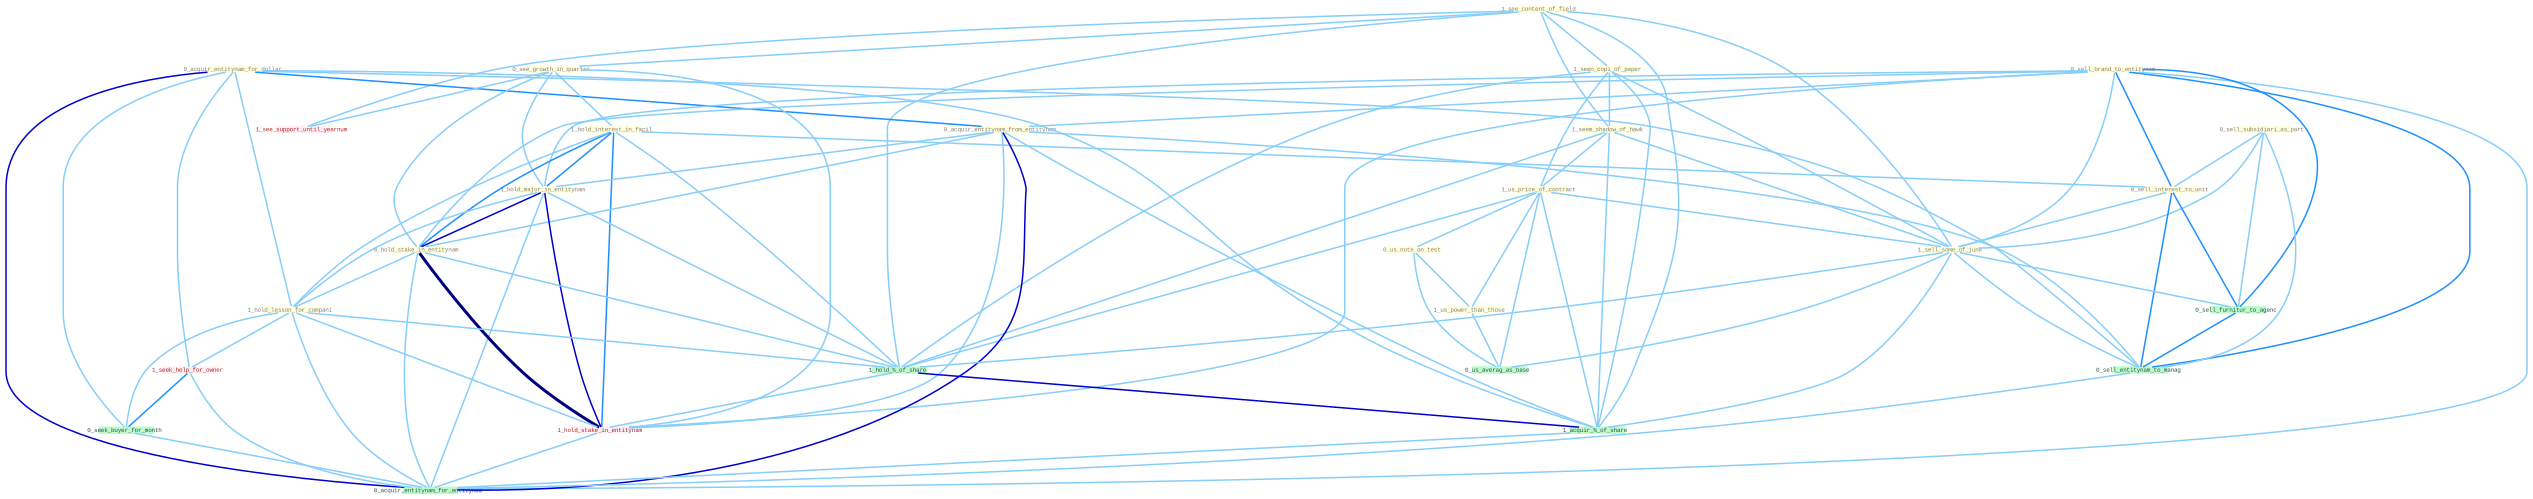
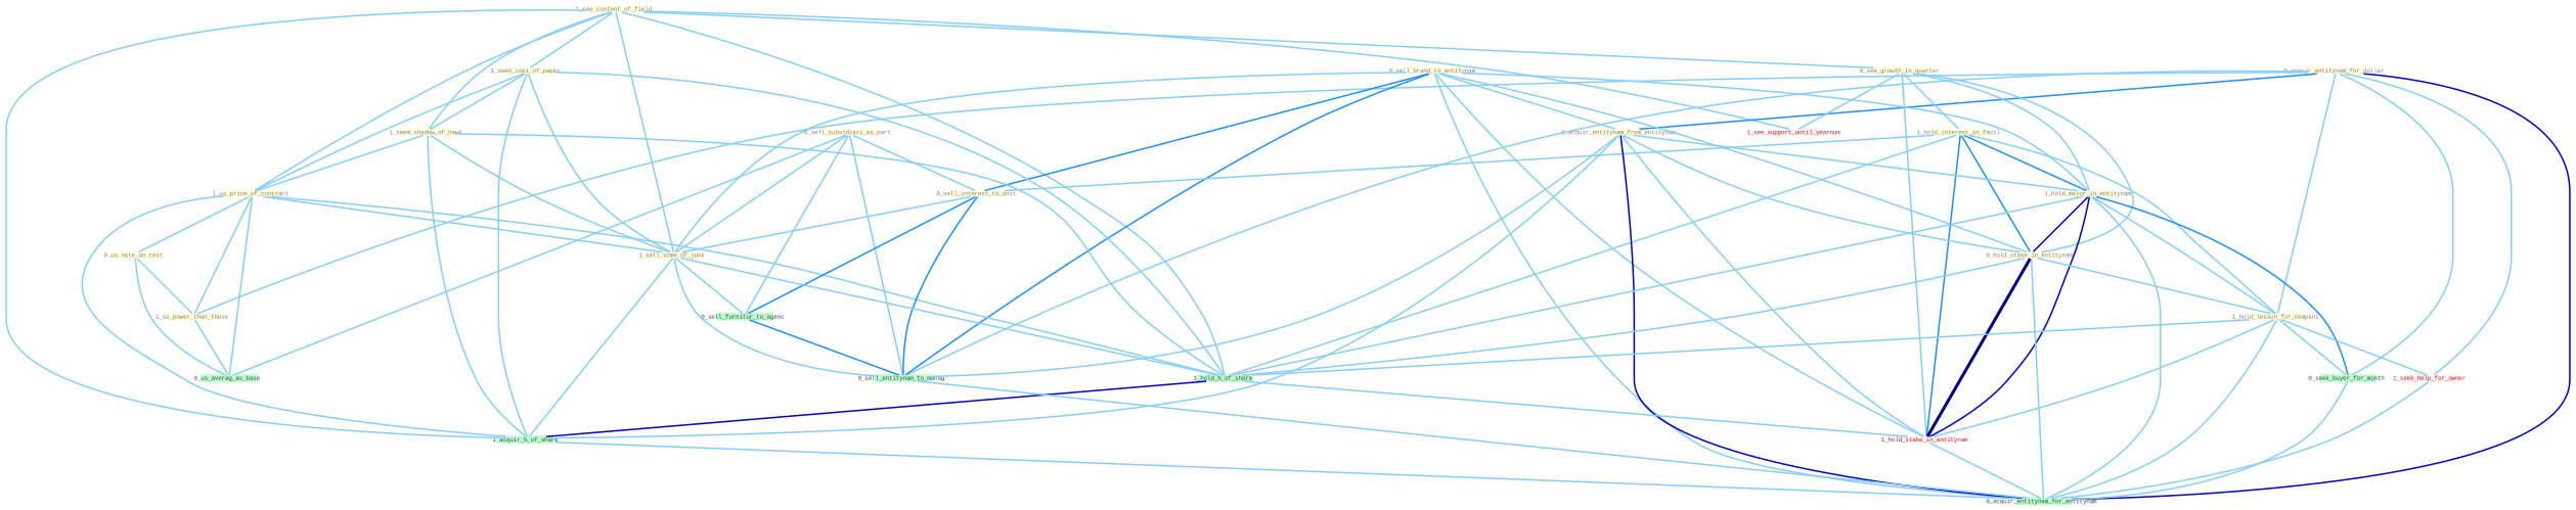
  graph {
    fontname="Liberation Mono"
    node [color="#ffffe0" fixedsize=true fontcolor="#8b7d6b" fontname="Liberation Mono" fontsize=4 shape=polygon style=filled]
    edge [color="#87cefa" fontname="Liberation Mono" w=1]
    "1_see_content_of_field " [height=.06 width=.5]
    "0_acquir_entitynam_for_dollar " [height=.06 width=.5]
    "0_sell_brand_to_entitynam " [height=.06 width=.5]
    "0_sell_subsidiari_as_part " [height=.06 width=.5]
    "1_seen_copi_of_paper " [height=.06 width=.5]
    "0_see_growth_in_quarter " [height=.06 width=.5]
    "1_seem_shadow_of_hawk " [height=.06 width=.5]
    "1_us_price_of_contract " [height=.06 width=.5]
    "1_hold_interest_in_facil " [height=.06 width=.5]
    "0_acquir_entitynam_from_entitynam " [height=.06 width=.5]
    "0_sell_interest_to_unit " [height=.06 width=.5]
    "1_hold_major_in_entitynam " [height=.06 width=.5]
    "0_us_note_on_test " [height=.06 width=.5]
    "1_us_power_than_those " [height=.06 width=.5]
    "0_hold_stake_in_entitynam " [height=.06 width=.5]
    "1_hold_lesson_for_compani " [height=.06 width=.5]
    "1_sell_some_of_junk " [height=.06 width=.5]
    "1_hold_stake_in_entitynam " [color="#fff0f5" fontcolor="#b22222" height=.06 width=.5]
    "1_seek_help_for_owner " [color="#fff0f5" fontcolor="#b22222" height=.06 width=.5]
    "1_see_support_until_yearnum " [color="#fff0f5" fontcolor="#b22222" height=.06 width=.5]
    "1_hold_%_of_share " [color="#BDFCC9" fontcolor="#2f4f4f" height=.06 width=.5]
    "1_acquir_%_of_share " [color="#BDFCC9" fontcolor="#2f4f4f" height=.06 width=.5]
    "0_seek_buyer_for_month " [color="#BDFCC9" fontcolor="#2f4f4f" height=.06 width=.5]
    "0_sell_entitynam_to_manag " [color="#BDFCC9" fontcolor="#2f4f4f" height=.06 width=.5]
    "0_acquir_entitynam_for_entitynam " [color="#BDFCC9" fontcolor="#2f4f4f" height=.06 width=.5]
    "0_sell_furnitur_to_agenc " [color="#BDFCC9" fontcolor="#2f4f4f" height=.06 width=.5]
    "0_us_averag_as_base " [color="#BDFCC9" fontcolor="#2f4f4f" height=.06 width=.5]
    subgraph sub_1 {
      "1_see_content_of_field "
      "0_acquir_entitynam_for_dollar "
      "0_sell_brand_to_entitynam "
      "0_sell_subsidiari_as_part "
      "1_seen_copi_of_paper "
      "0_see_growth_in_quarter "
      "1_seem_shadow_of_hawk "
      "1_us_price_of_contract "
      "1_hold_interest_in_facil "
      "0_acquir_entitynam_from_entitynam "
      "0_sell_interest_to_unit "
      "1_hold_major_in_entitynam "
      "0_us_note_on_test "
      "1_us_power_than_those "
      "0_hold_stake_in_entitynam "
      "1_hold_lesson_for_compani "
      "1_sell_some_of_junk "
    }
    subgraph sub_2 {
      "1_hold_stake_in_entitynam "
      "1_seek_help_for_owner "
      "1_see_support_until_yearnum "
    }
    "1_see_content_of_field " -- "1_seen_copi_of_paper "
    "1_see_content_of_field " -- "0_see_growth_in_quarter "
    "1_see_content_of_field " -- "1_seem_shadow_of_hawk "
+   "1_see_content_of_field " -- "1_us_price_of_contract "
    "1_see_content_of_field " -- "1_sell_some_of_junk "
    "1_see_content_of_field " -- "1_see_support_until_yearnum "
    "1_see_content_of_field " -- "1_hold_%_of_share "
    "1_see_content_of_field " -- "1_acquir_%_of_share "
    "0_acquir_entitynam_for_dollar " -- "0_acquir_entitynam_from_entitynam " [color="#1e90ff" w=2]
    "0_acquir_entitynam_for_dollar " -- "1_hold_lesson_for_compani "
    "0_acquir_entitynam_for_dollar " -- "1_seek_help_for_owner "
-   "0_acquir_entitynam_for_dollar " -- "1_acquir_%_of_share "
+   "0_acquir_entitynam_for_dollar " -- "1_us_power_than_those "
    "0_acquir_entitynam_for_dollar " -- "0_seek_buyer_for_month "
    "0_acquir_entitynam_for_dollar " -- "0_sell_entitynam_to_manag "
    "0_acquir_entitynam_for_dollar " -- "0_acquir_entitynam_for_entitynam " [color="#0000cd" w=3]
    "0_sell_brand_to_entitynam " -- "0_acquir_entitynam_from_entitynam "
    "0_sell_brand_to_entitynam " -- "0_sell_interest_to_unit " [color="#1e90ff" w=2]
    "0_sell_brand_to_entitynam " -- "1_hold_major_in_entitynam "
    "0_sell_brand_to_entitynam " -- "0_hold_stake_in_entitynam "
    "0_sell_brand_to_entitynam " -- "1_sell_some_of_junk "
    "0_sell_brand_to_entitynam " -- "1_hold_stake_in_entitynam "
    "0_sell_brand_to_entitynam " -- "0_sell_entitynam_to_manag " [color="#1e90ff" w=2]
    "0_sell_brand_to_entitynam " -- "0_acquir_entitynam_for_entitynam "
-   "0_sell_brand_to_entitynam " -- "0_sell_furnitur_to_agenc " [color="#1e90ff" w=2]
    "0_sell_subsidiari_as_part " -- "0_sell_interest_to_unit "
    "0_sell_subsidiari_as_part " -- "1_sell_some_of_junk "
    "0_sell_subsidiari_as_part " -- "0_sell_entitynam_to_manag "
    "0_sell_subsidiari_as_part " -- "0_sell_furnitur_to_agenc "
-   "1_sell_some_of_junk " -- "0_us_averag_as_base "
+   "0_sell_subsidiari_as_part " -- "0_us_averag_as_base "
    "1_seen_copi_of_paper " -- "1_seem_shadow_of_hawk "
    "1_seen_copi_of_paper " -- "1_us_price_of_contract "
    "1_seen_copi_of_paper " -- "1_sell_some_of_junk "
    "1_seen_copi_of_paper " -- "1_hold_%_of_share "
    "1_seen_copi_of_paper " -- "1_acquir_%_of_share "
    "0_see_growth_in_quarter " -- "1_hold_interest_in_facil "
    "0_see_growth_in_quarter " -- "1_hold_major_in_entitynam "
    "0_see_growth_in_quarter " -- "0_hold_stake_in_entitynam "
    "0_see_growth_in_quarter " -- "1_hold_stake_in_entitynam "
    "0_see_growth_in_quarter " -- "1_see_support_until_yearnum "
    "1_seem_shadow_of_hawk " -- "1_us_price_of_contract "
    "1_seem_shadow_of_hawk " -- "1_sell_some_of_junk "
    "1_seem_shadow_of_hawk " -- "1_hold_%_of_share "
    "1_seem_shadow_of_hawk " -- "1_acquir_%_of_share "
    "1_us_price_of_contract " -- "0_us_note_on_test "
    "1_us_price_of_contract " -- "1_us_power_than_those "
    "1_us_price_of_contract " -- "1_sell_some_of_junk "
    "1_us_price_of_contract " -- "1_hold_%_of_share "
    "1_us_price_of_contract " -- "1_acquir_%_of_share "
    "1_us_price_of_contract " -- "0_us_averag_as_base "
    "1_hold_interest_in_facil " -- "0_sell_interest_to_unit "
    "1_hold_interest_in_facil " -- "1_hold_major_in_entitynam " [color="#1e90ff" w=2]
    "1_hold_interest_in_facil " -- "0_hold_stake_in_entitynam " [color="#1e90ff" w=2]
    "1_hold_interest_in_facil " -- "1_hold_lesson_for_compani "
    "1_hold_interest_in_facil " -- "1_hold_stake_in_entitynam " [color="#1e90ff" w=2]
    "1_hold_interest_in_facil " -- "1_hold_%_of_share "
    "0_acquir_entitynam_from_entitynam " -- "1_hold_major_in_entitynam "
    "0_acquir_entitynam_from_entitynam " -- "0_hold_stake_in_entitynam "
    "0_acquir_entitynam_from_entitynam " -- "1_hold_stake_in_entitynam "
    "0_acquir_entitynam_from_entitynam " -- "1_acquir_%_of_share "
    "0_acquir_entitynam_from_entitynam " -- "0_sell_entitynam_to_manag "
    "0_acquir_entitynam_from_entitynam " -- "0_acquir_entitynam_for_entitynam " [color="#0000cd" w=3]
    "0_sell_interest_to_unit " -- "1_sell_some_of_junk "
    "0_sell_interest_to_unit " -- "0_sell_entitynam_to_manag " [color="#1e90ff" w=2]
    "0_sell_interest_to_unit " -- "0_sell_furnitur_to_agenc " [color="#1e90ff" w=2]
    "1_hold_major_in_entitynam " -- "0_hold_stake_in_entitynam " [color="#0000cd" w=3]
    "1_hold_major_in_entitynam " -- "1_hold_lesson_for_compani "
    "1_hold_major_in_entitynam " -- "1_hold_stake_in_entitynam " [color="#0000cd" w=3]
    "1_hold_major_in_entitynam " -- "1_hold_%_of_share "
    "1_hold_major_in_entitynam " -- "0_acquir_entitynam_for_entitynam "
    "0_us_note_on_test " -- "1_us_power_than_those "
    "0_us_note_on_test " -- "0_us_averag_as_base "
    "1_us_power_than_those " -- "0_us_averag_as_base "
    "0_hold_stake_in_entitynam " -- "1_hold_lesson_for_compani "
    "0_hold_stake_in_entitynam " -- "1_hold_stake_in_entitynam " [color="#000080" style=bold w=4]
    "0_hold_stake_in_entitynam " -- "1_hold_%_of_share "
    "0_hold_stake_in_entitynam " -- "0_acquir_entitynam_for_entitynam "
    "1_hold_lesson_for_compani " -- "1_hold_stake_in_entitynam "
    "1_hold_lesson_for_compani " -- "1_seek_help_for_owner "
    "1_hold_lesson_for_compani " -- "1_hold_%_of_share "
    "1_hold_lesson_for_compani " -- "0_seek_buyer_for_month "
    "1_hold_lesson_for_compani " -- "0_acquir_entitynam_for_entitynam "
    "1_sell_some_of_junk " -- "1_hold_%_of_share "
    "1_sell_some_of_junk " -- "1_acquir_%_of_share "
    "1_sell_some_of_junk " -- "0_sell_entitynam_to_manag "
    "1_sell_some_of_junk " -- "0_sell_furnitur_to_agenc "
    "1_hold_stake_in_entitynam " -- "0_acquir_entitynam_for_entitynam "
-   "1_seek_help_for_owner " -- "0_seek_buyer_for_month " [color="#1e90ff" w=2]
+   "1_hold_major_in_entitynam " -- "0_seek_buyer_for_month " [color="#1e90ff" w=2]
    "1_seek_help_for_owner " -- "0_acquir_entitynam_for_entitynam "
    "1_hold_%_of_share " -- "1_hold_stake_in_entitynam "
    "1_hold_%_of_share " -- "1_acquir_%_of_share " [color="#0000cd" w=3]
    "1_acquir_%_of_share " -- "0_acquir_entitynam_for_entitynam "
    "0_seek_buyer_for_month " -- "0_acquir_entitynam_for_entitynam "
    "0_sell_entitynam_to_manag " -- "0_acquir_entitynam_for_entitynam "
    "0_sell_furnitur_to_agenc " -- "0_sell_entitynam_to_manag " [color="#1e90ff" w=2]
  }
